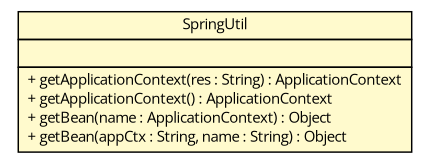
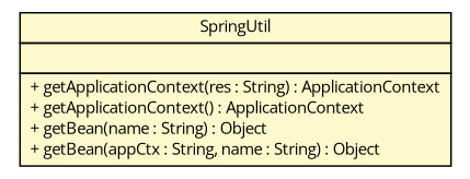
  digraph {
    nodesep=0.25
    ranksep=0.5
    fontname="Open Sans"
-   n1 [fontcolor=black fontname="Open Sans" fontsize=10.0 label=<<table title="com.apporiented.hermesftp.SpringUtil" border="0" cellborder="1" cellspacing="0" cellpadding="2" port="p" bgcolor="lemonChiffon" href="./SpringUtil.html"> 		<tr><td><table border="0" cellspacing="0" cellpadding="1"> <tr><td align="center" balign="center"> SpringUtil </td></tr> 		</table></td></tr> 		<tr><td><table border="0" cellspacing="0" cellpadding="1"> <tr><td align="left" balign="left">  </td></tr> 		</table></td></tr> 		<tr><td><table border="0" cellspacing="0" cellpadding="1"> <tr><td align="left" balign="left"> + getApplicationContext(res : String) : ApplicationContext </td></tr> <tr><td align="left" balign="left"> + getApplicationContext() : ApplicationContext </td></tr> <tr><td align="left" balign="left"> + getBean(name : ApplicationContext) : Object </td></tr> <tr><td align="left" balign="left"> + getBean(appCtx : String, name : String) : Object </td></tr> 		</table></td></tr> 		</table>> shape=plaintext]
+   n1 [fontcolor=black fontname="Open Sans" fontsize=10.0 label=<<table title="com.apporiented.hermesftp.SpringUtil" border="0" cellborder="1" cellspacing="0" cellpadding="2" port="p" bgcolor="lemonChiffon" href="./SpringUtil.html"> 		<tr><td><table border="0" cellspacing="0" cellpadding="1"> <tr><td align="center" balign="center"> SpringUtil </td></tr> 		</table></td></tr> 		<tr><td><table border="0" cellspacing="0" cellpadding="1"> <tr><td align="left" balign="left">  </td></tr> 		</table></td></tr> 		<tr><td><table border="0" cellspacing="0" cellpadding="1"> <tr><td align="left" balign="left"> + getApplicationContext(res : String) : ApplicationContext </td></tr> <tr><td align="left" balign="left"> + getApplicationContext() : ApplicationContext </td></tr> <tr><td align="left" balign="left"> + getBean(name : String) : Object </td></tr> <tr><td align="left" balign="left"> + getBean(appCtx : String, name : String) : Object </td></tr> 		</table></td></tr> 		</table>> shape=plaintext]
  }
